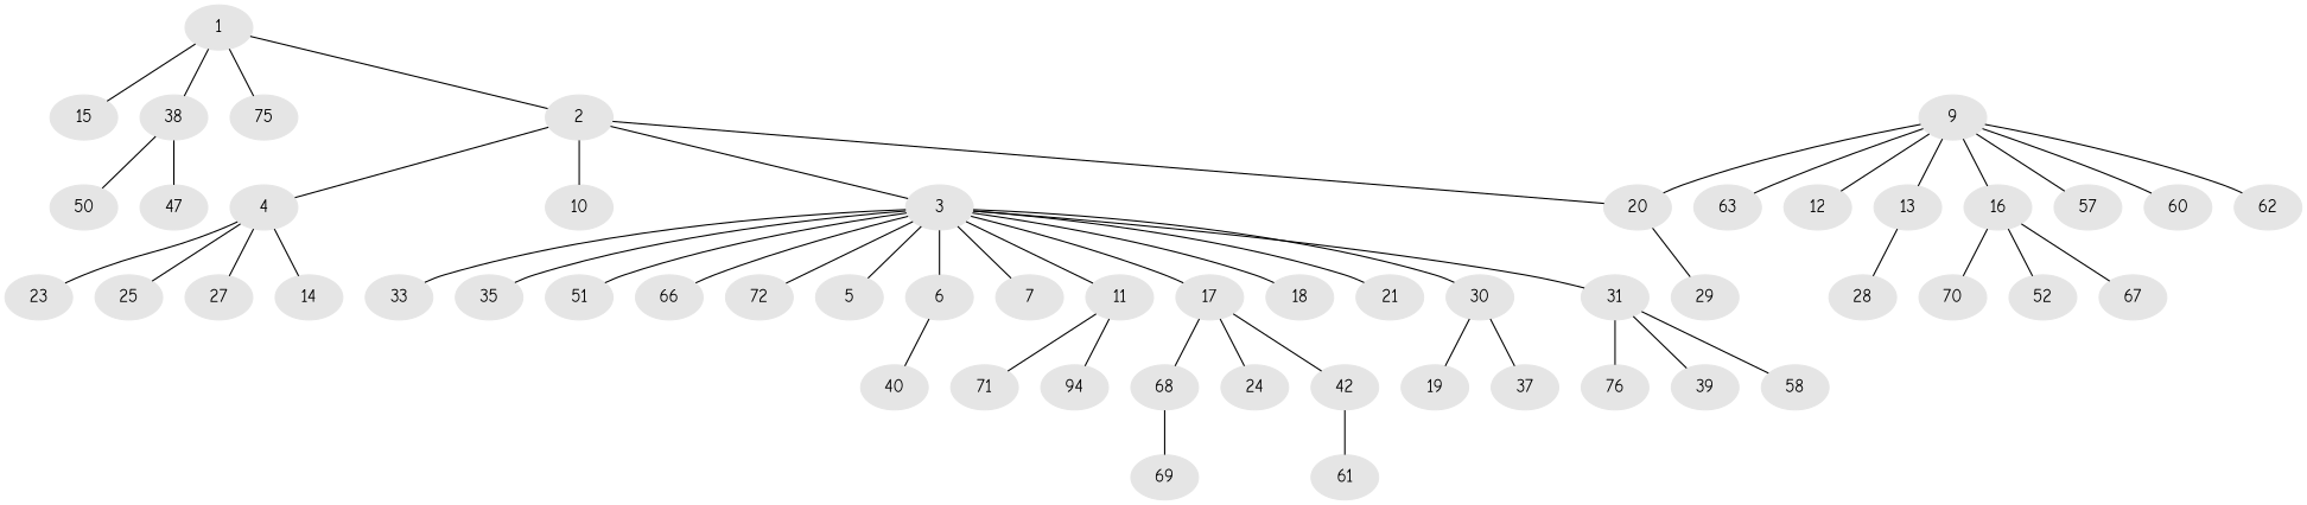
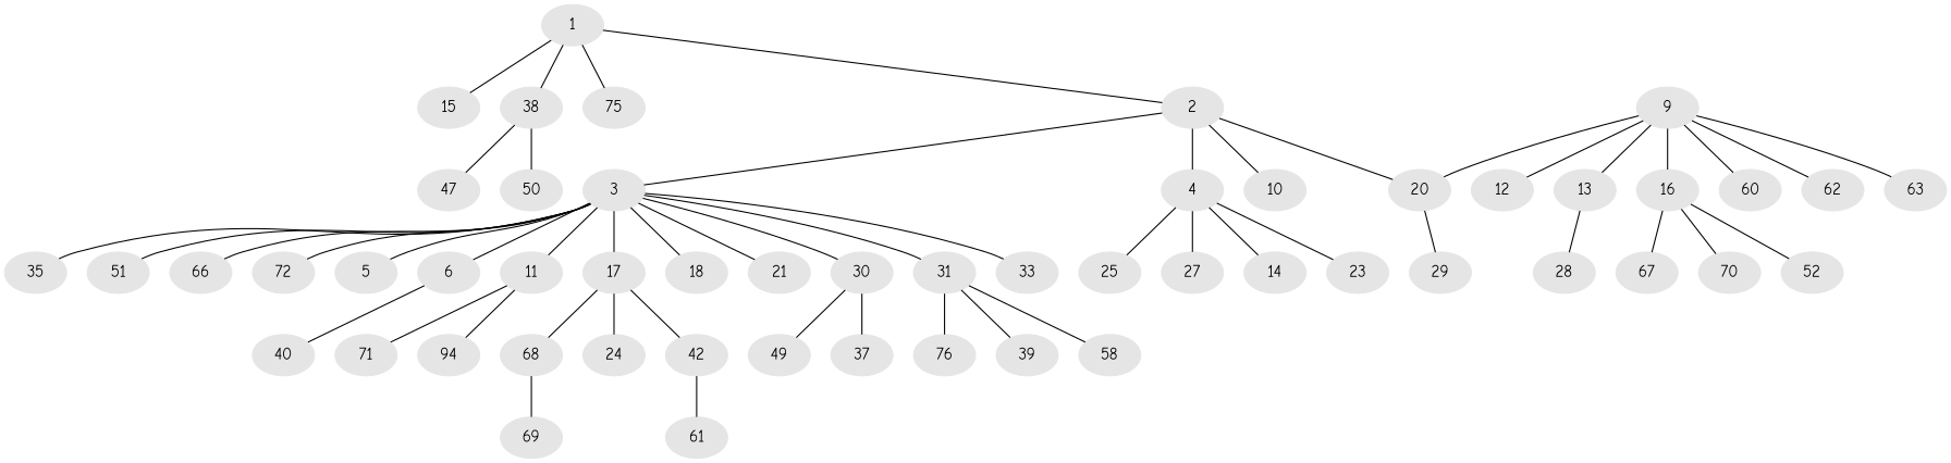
  graph {
    fontname="Comic Neue"
    node [color=gray90 fontname="Comic Neue" style=filled]
    edge [fontname="Comic Neue"]
    1 [super="+59"]
    2 [super="+8"]
    15
    38 [super="+56"]
    75
    3 [super="+36"]
    4 [super="+53"]
    10
    20
    47
    50
    5
    6
-   7
    11 [super="+46"]
    17 [super="+26"]
    18 [super="+19"]
    21
    30 [super="+54"]
    31 [super="+32"]
    33
    35 [super="+45"]
    51 [super="+73"]
    66
    72
    14 [super="+22"]
    23
    25
    27
    9 [super="+48"]
    12 [super="+74"]
    13 [super="+65"]
    16 [super="+55"]
-   57
    60
    62
    63
    40 [super="+43"]
    n39 [label=94]
    71
    24 [super="+41"]
    42 [super="+44"]
    68
    37
-   49 [label=19]
+   49
    39
    58
    76
    28
    52
    67
    70
    29 [super="+34"]
    61
    69
    1 -- 2
    1 -- 15
    1 -- 38
    1 -- 75
    2 -- 3
    2 -- 4
    2 -- 10
    2 -- 20
    38 -- 47
    38 -- 50
    3 -- 5
    3 -- 6
-   3 -- 7
    3 -- 11
    3 -- 17
    3 -- 18
    3 -- 21
    3 -- 30
    3 -- 31
    3 -- 33
    3 -- 35
    3 -- 51
    3 -- 66
    3 -- 72
    4 -- 14
    4 -- 23
    4 -- 25
    4 -- 27
    20 -- 29
    6 -- 40
    11 -- n39
    11 -- 71
    17 -- 24
    17 -- 42
    17 -- 68
    30 -- 37
    30 -- 49
    31 -- 39
    31 -- 58
    31 -- 76
    9 -- 20
    9 -- 12
    9 -- 13
    9 -- 16
-   9 -- 57
    9 -- 60
    9 -- 62
    9 -- 63
    13 -- 28
    16 -- 52
    16 -- 67
    16 -- 70
    42 -- 61
    68 -- 69
  }
